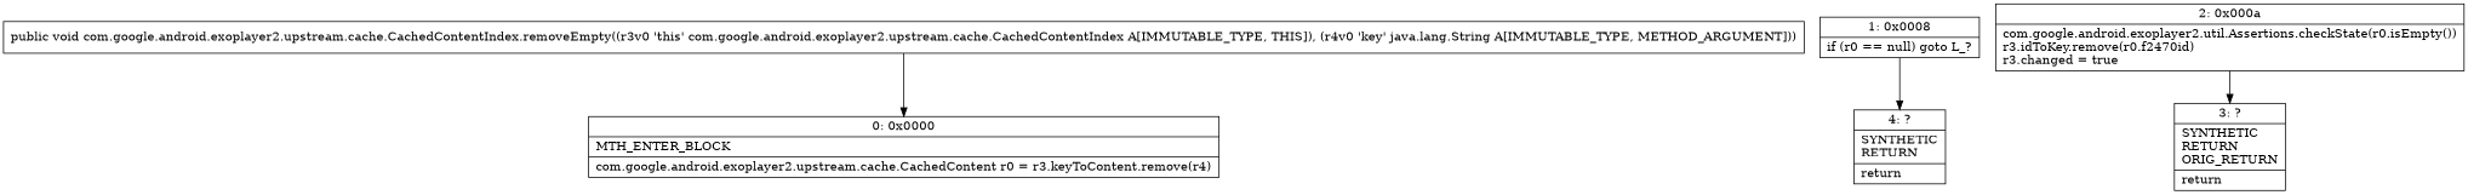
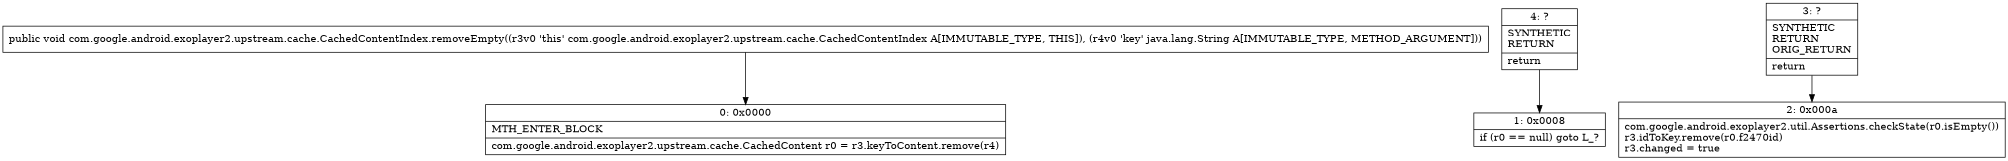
  digraph {
    node [shape=record]
    n1 [label="{0\:\ 0x0000|MTH_ENTER_BLOCK\l|com.google.android.exoplayer2.upstream.cache.CachedContent r0 = r3.keyToContent.remove(r4)\l}"]
    n2 [label="{1\:\ 0x0008|if (r0 == null) goto L_?\l}"]
    n3 [label="{4\:\ ?|SYNTHETIC\lRETURN\l|return\l}"]
    n4 [label="{2\:\ 0x000a|com.google.android.exoplayer2.util.Assertions.checkState(r0.isEmpty())\lr3.idToKey.remove(r0.f2470id)\lr3.changed = true\l}"]
    n5 [label="{3\:\ ?|SYNTHETIC\lRETURN\lORIG_RETURN\l|return\l}"]
    n6 [label="{public void com.google.android.exoplayer2.upstream.cache.CachedContentIndex.removeEmpty((r3v0 'this' com.google.android.exoplayer2.upstream.cache.CachedContentIndex A[IMMUTABLE_TYPE, THIS]), (r4v0 'key' java.lang.String A[IMMUTABLE_TYPE, METHOD_ARGUMENT])) }"]
-   n2 -> n3
-   n4 -> n5
+   n3 -> n2
+   n5 -> n4
    n6 -> n1
  }
